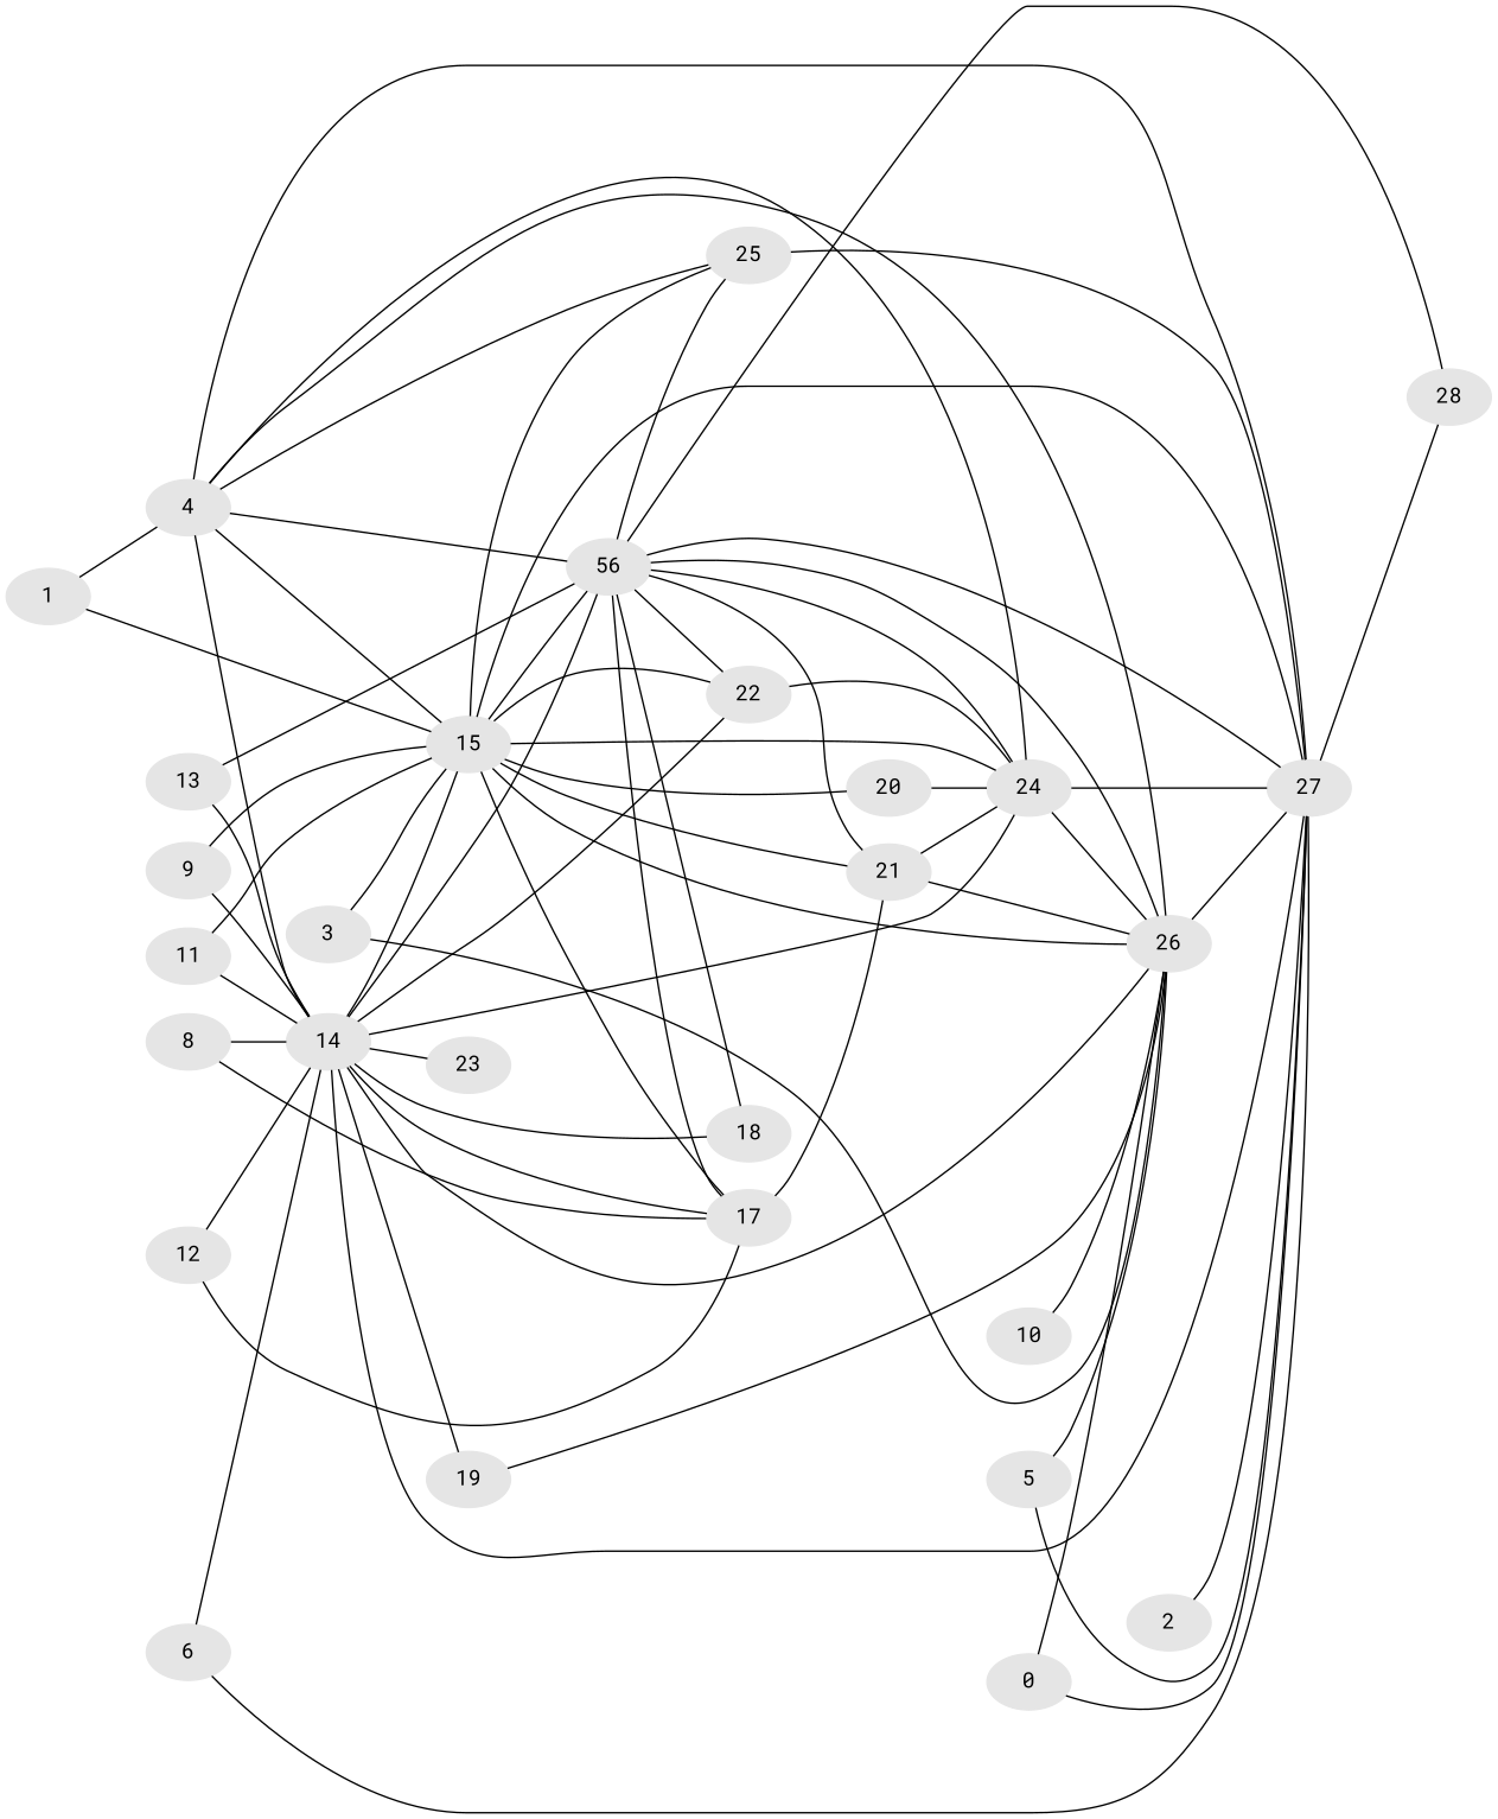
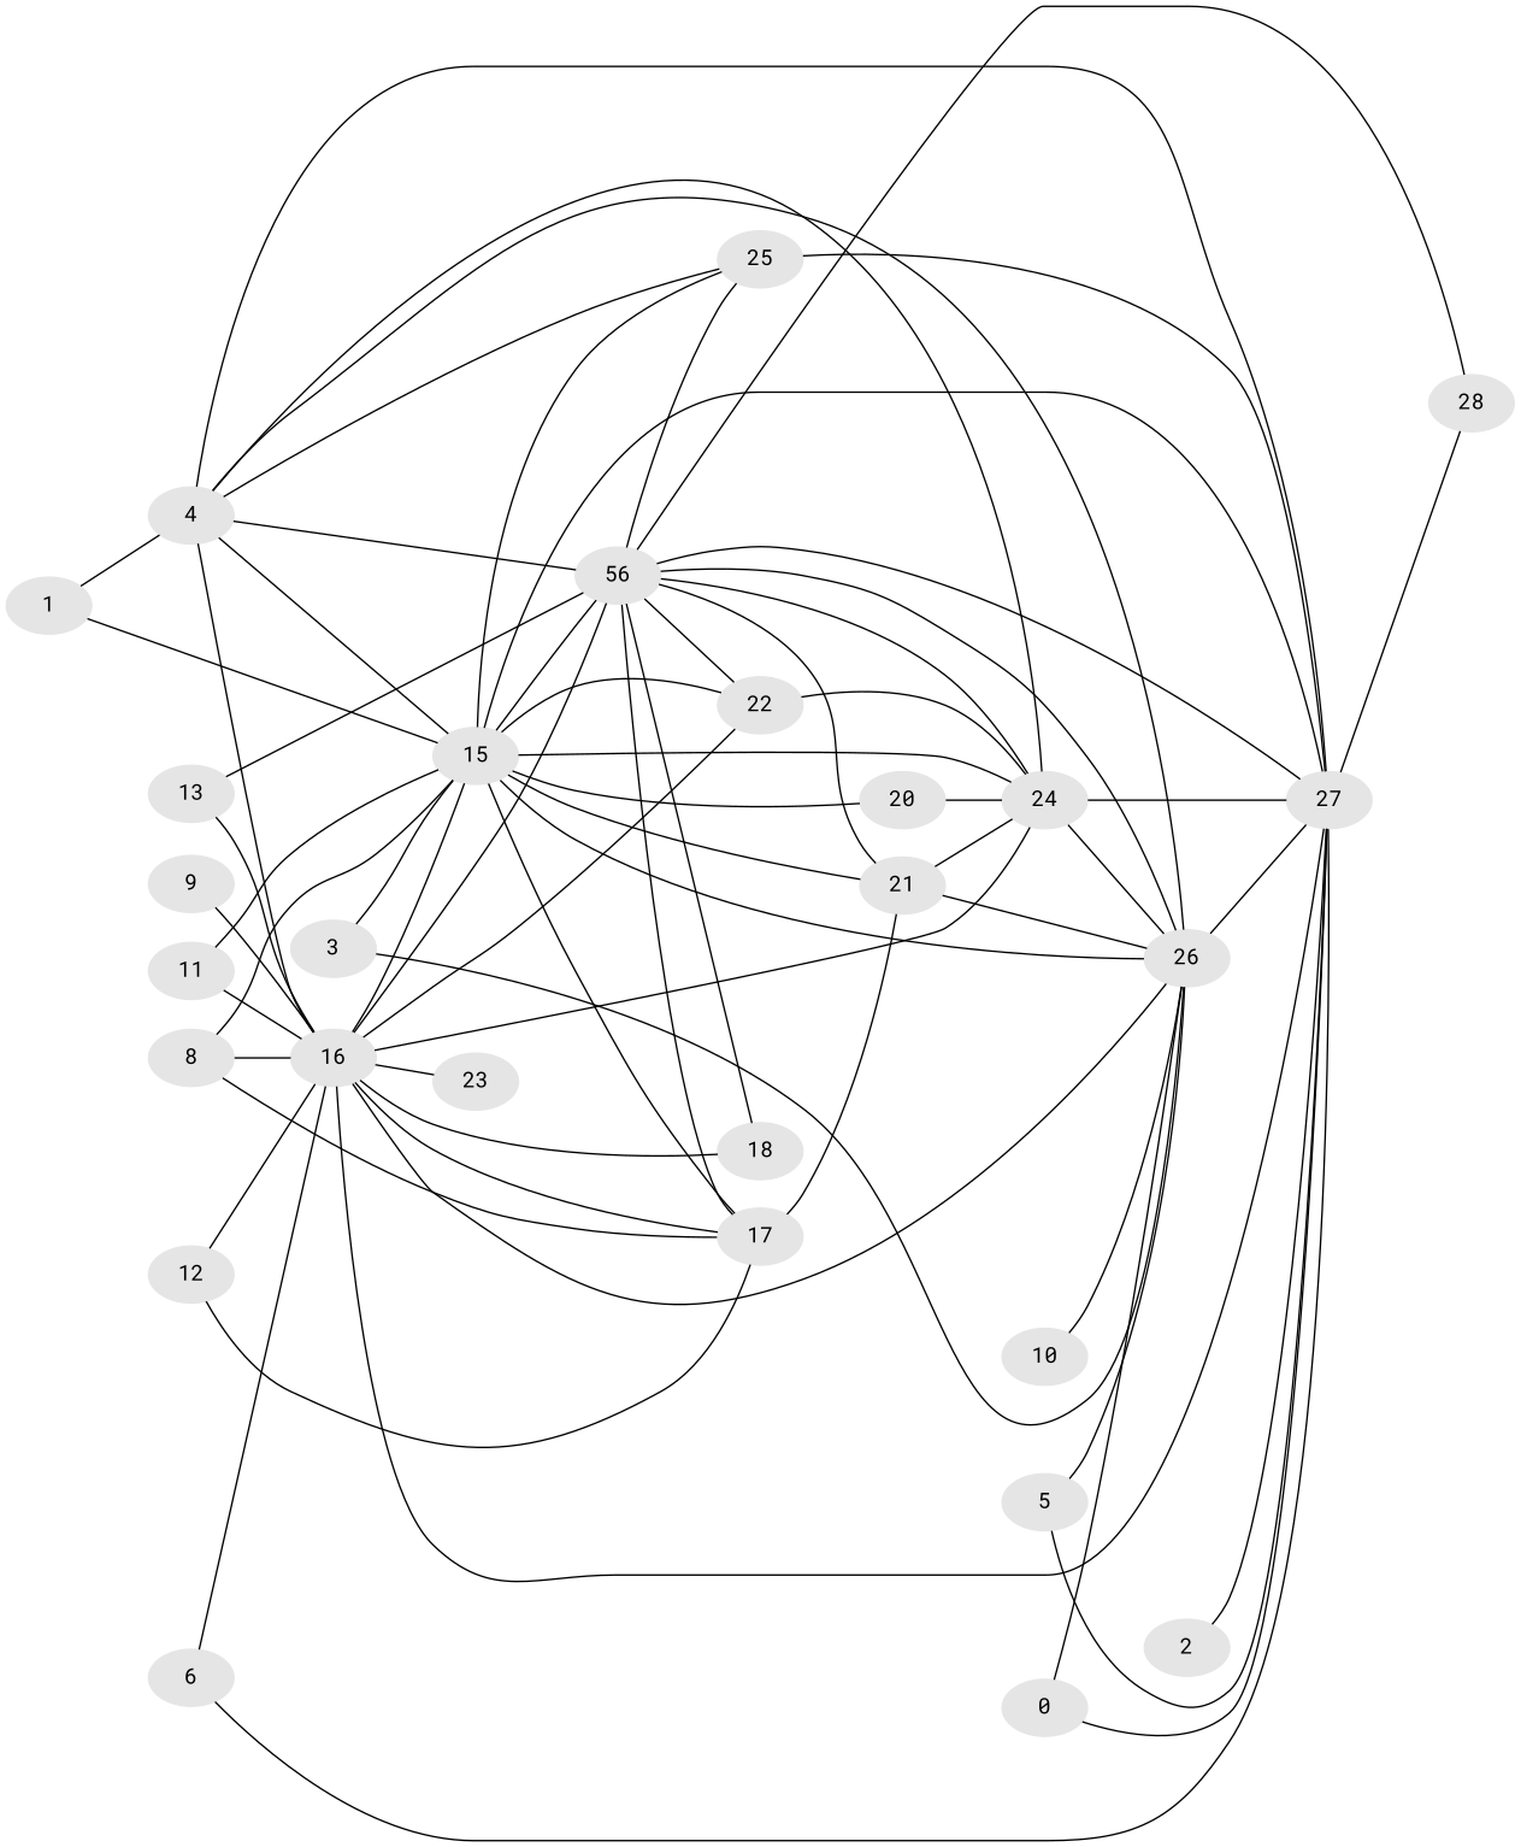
  graph {
    fontname="Roboto Mono"
    rankdir=LR
    node [color=gray90 fontname="Roboto Mono" style=filled]
    edge [fontname="Roboto Mono" weight=1.0]
    1
    4
    15
    27
    26
-   14
+   14 [label=16]
    n7 [label=56]
    24
    25
    17
    22
    20
    21
    2
    28
    3
    18
-   19
    23
    5
    6
    n22 [label=0]
    8
    9
    10
    11
    12
    13
    1 -- 4
    1 -- 15
    4 -- 15 [weight=2.0]
    4 -- 27 [weight=2.0]
    4 -- 26
    4 -- 14 [weight=2.0]
    4 -- n7
    4 -- 24
    4 -- 25
    15 -- 27 [weight=4.0]
    15 -- 26 [weight=2.0]
    15 -- n7 [weight=3.0]
    15 -- 24 [weight=2.0]
    15 -- 25
    15 -- 17
    15 -- 22 [weight=2.0]
    15 -- 20
    15 -- 21
    27 -- 28
    26 -- 27 [weight=2.0]
    14 -- 15 [weight=4.0]
    14 -- 27 [weight=4.0]
    14 -- 26 [weight=3.0]
    14 -- n7 [weight=3.0]
    14 -- 24 [weight=2.0]
    14 -- 17 [weight=2.0]
    14 -- 22
    14 -- 18
-   14 -- 19 [weight=2.0]
    14 -- 23
    n7 -- 27 [weight=3.0]
    n7 -- 26 [weight=2.0]
    n7 -- 24
    n7 -- 25
    n7 -- 17
    n7 -- 22
    n7 -- 21
    n7 -- 28
    n7 -- 18
    24 -- 27 [weight=3.0]
    24 -- 26 [weight=2.0]
    25 -- 27
    17 -- 21
    22 -- 24
    20 -- 24
    21 -- 26
    21 -- 24
    2 -- 27 [weight=2.0]
    3 -- 15
    3 -- 26
-   19 -- 26
    5 -- 27
    5 -- 26
    6 -- 27
    6 -- 14
    n22 -- 27
    n22 -- 26
    8 -- 14
    8 -- 17
-   9 -- 15
+   8 -- 15
    9 -- 14
    10 -- 26
    11 -- 15
    11 -- 14
    12 -- 14
    12 -- 17
    13 -- 14
    13 -- n7
  }
